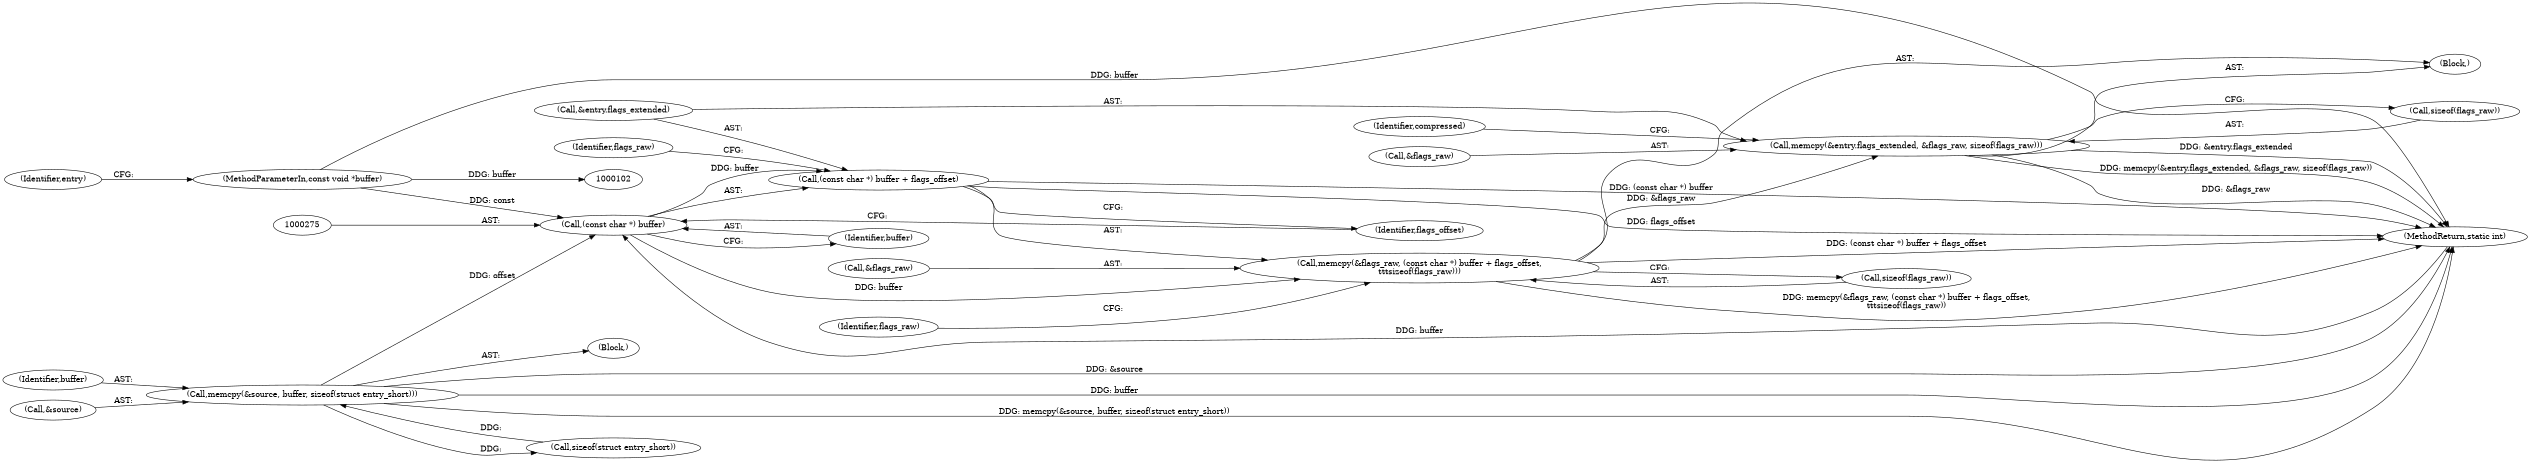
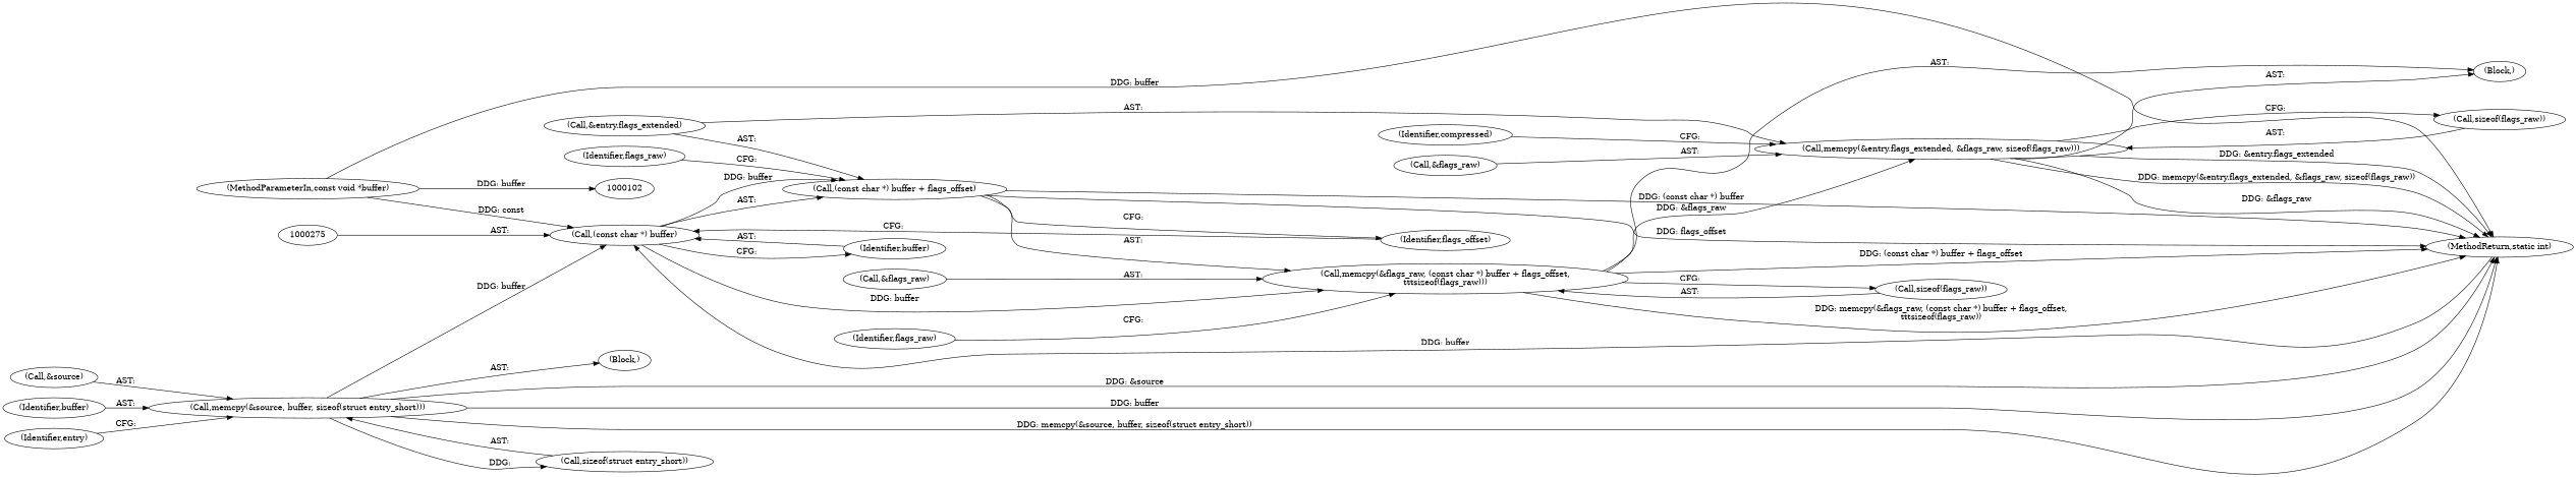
  digraph {
    rankdir=LR
    n1 [label="(Call,memcpy(&source, buffer, sizeof(struct entry_short)))"]
    n2 [label="(Call,(const char *) buffer)"]
    n3 [label="(Call,sizeof(struct entry_short))"]
    n4 [label="(Block,)"]
    n5 [label="(MethodReturn,static int)"]
    n6 [label="(Call,memcpy(&flags_raw, (const char *) buffer + flags_offset,\n\t\t\tsizeof(flags_raw)))"]
    n7 [label="(Call,(const char *) buffer + flags_offset)"]
    n8 [label="(Identifier,buffer)"]
    n9 [label="(MethodParameterIn,const void *buffer)"]
    1000102
    n11 [label="(Call,memcpy(&entry.flags_extended, &flags_raw, sizeof(flags_raw)))"]
    n12 [label="(Call,sizeof(flags_raw))"]
    n13 [label="(Block,)"]
    n14 [label="(Identifier,flags_offset)"]
    n15 [label="(Call,sizeof(flags_raw))"]
    n16 [label="(Identifier,compressed)"]
    n17 [label="(Call,&flags_raw)"]
    n18 [label="(Call,&source)"]
    n19 [label="(Call,&entry.flags_extended)"]
    n20 [label="(Identifier,flags_raw)"]
    n21 [label="(Call,&flags_raw)"]
    n22 [label="(Identifier,buffer)"]
    n23 [label="(Identifier,entry)"]
    n24 [label="(Identifier,flags_raw)"]
    1000275
-   n1 -> n2 [label="DDG: offset"]
+   n1 -> n2 [label="DDG: buffer"]
    n1 -> n3 [label="DDG: "]
    n1 -> n4 [label="AST: "]
    n1 -> n5 [label="DDG: &source"]
    n1 -> n5 [label="DDG: buffer"]
    n1 -> n5 [label="DDG: memcpy(&source, buffer, sizeof(struct entry_short))"]
    n2 -> n6 [label="DDG: buffer"]
    n2 -> n7 [label="AST: "]
    n2 -> n7 [label="DDG: buffer"]
    n2 -> n8 [label="CFG: "]
-   n3 -> n1 [label="DDG: "]
+   n3 -> n1 [label="AST: "]
    n5 -> n2 [label="DDG: buffer"]
    n6 -> n5 [label="DDG: (const char *) buffer + flags_offset"]
    n6 -> n5 [label="DDG: memcpy(&flags_raw, (const char *) buffer + flags_offset,\n\t\t\tsizeof(flags_raw))"]
    n6 -> n11 [label="DDG: &flags_raw"]
    n6 -> n12 [label="CFG: "]
    n6 -> n13 [label="AST: "]
    n7 -> n5 [label="DDG: (const char *) buffer"]
    n7 -> n5 [label="DDG: flags_offset"]
    n7 -> n6 [label="AST: "]
    n7 -> n14 [label="CFG: "]
    n8 -> n2 [label="AST: "]
    n9 -> n2 [label="DDG: const"]
    n9 -> n5 [label="DDG: buffer"]
    n9 -> 1000102 [label="DDG: buffer"]
    n11 -> n5 [label="DDG: &entry.flags_extended"]
    n11 -> n5 [label="DDG: memcpy(&entry.flags_extended, &flags_raw, sizeof(flags_raw))"]
    n11 -> n5 [label="DDG: &flags_raw"]
    n11 -> n13 [label="AST: "]
    n11 -> n15 [label="CFG: "]
    n12 -> n6 [label="AST: "]
    n14 -> n2 [label="CFG: "]
    n15 -> n11 [label="AST: "]
    n16 -> n11 [label="CFG: "]
    n17 -> n6 [label="AST: "]
    n18 -> n1 [label="AST: "]
    n19 -> n7 [label="AST: "]
    n19 -> n11 [label="AST: "]
    n20 -> n6 [label="CFG: "]
    n21 -> n11 [label="AST: "]
    n22 -> n1 [label="AST: "]
-   n23 -> n9 [label="CFG: "]
+   n23 -> n1 [label="CFG: "]
    n24 -> n7 [label="CFG: "]
    1000275 -> n2 [label="AST: "]
  }
